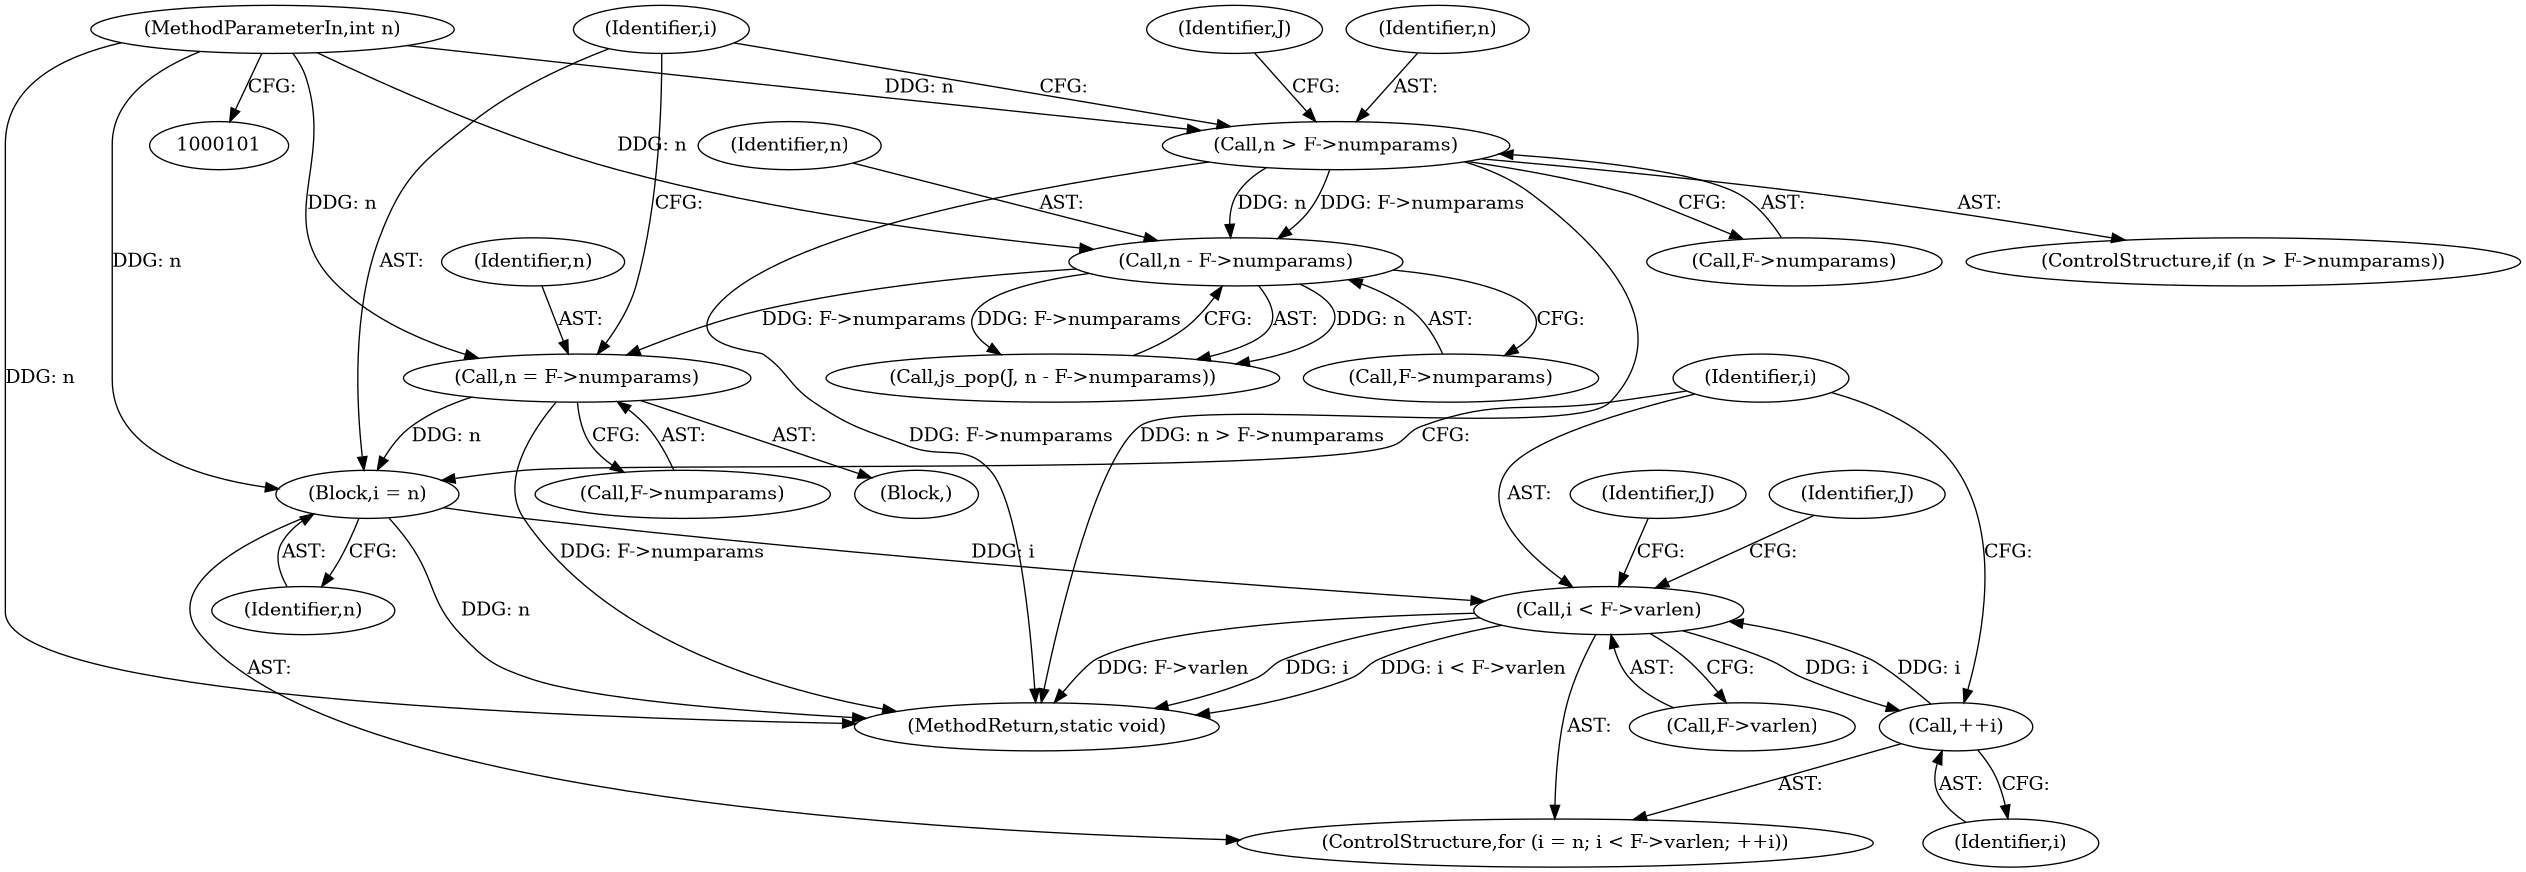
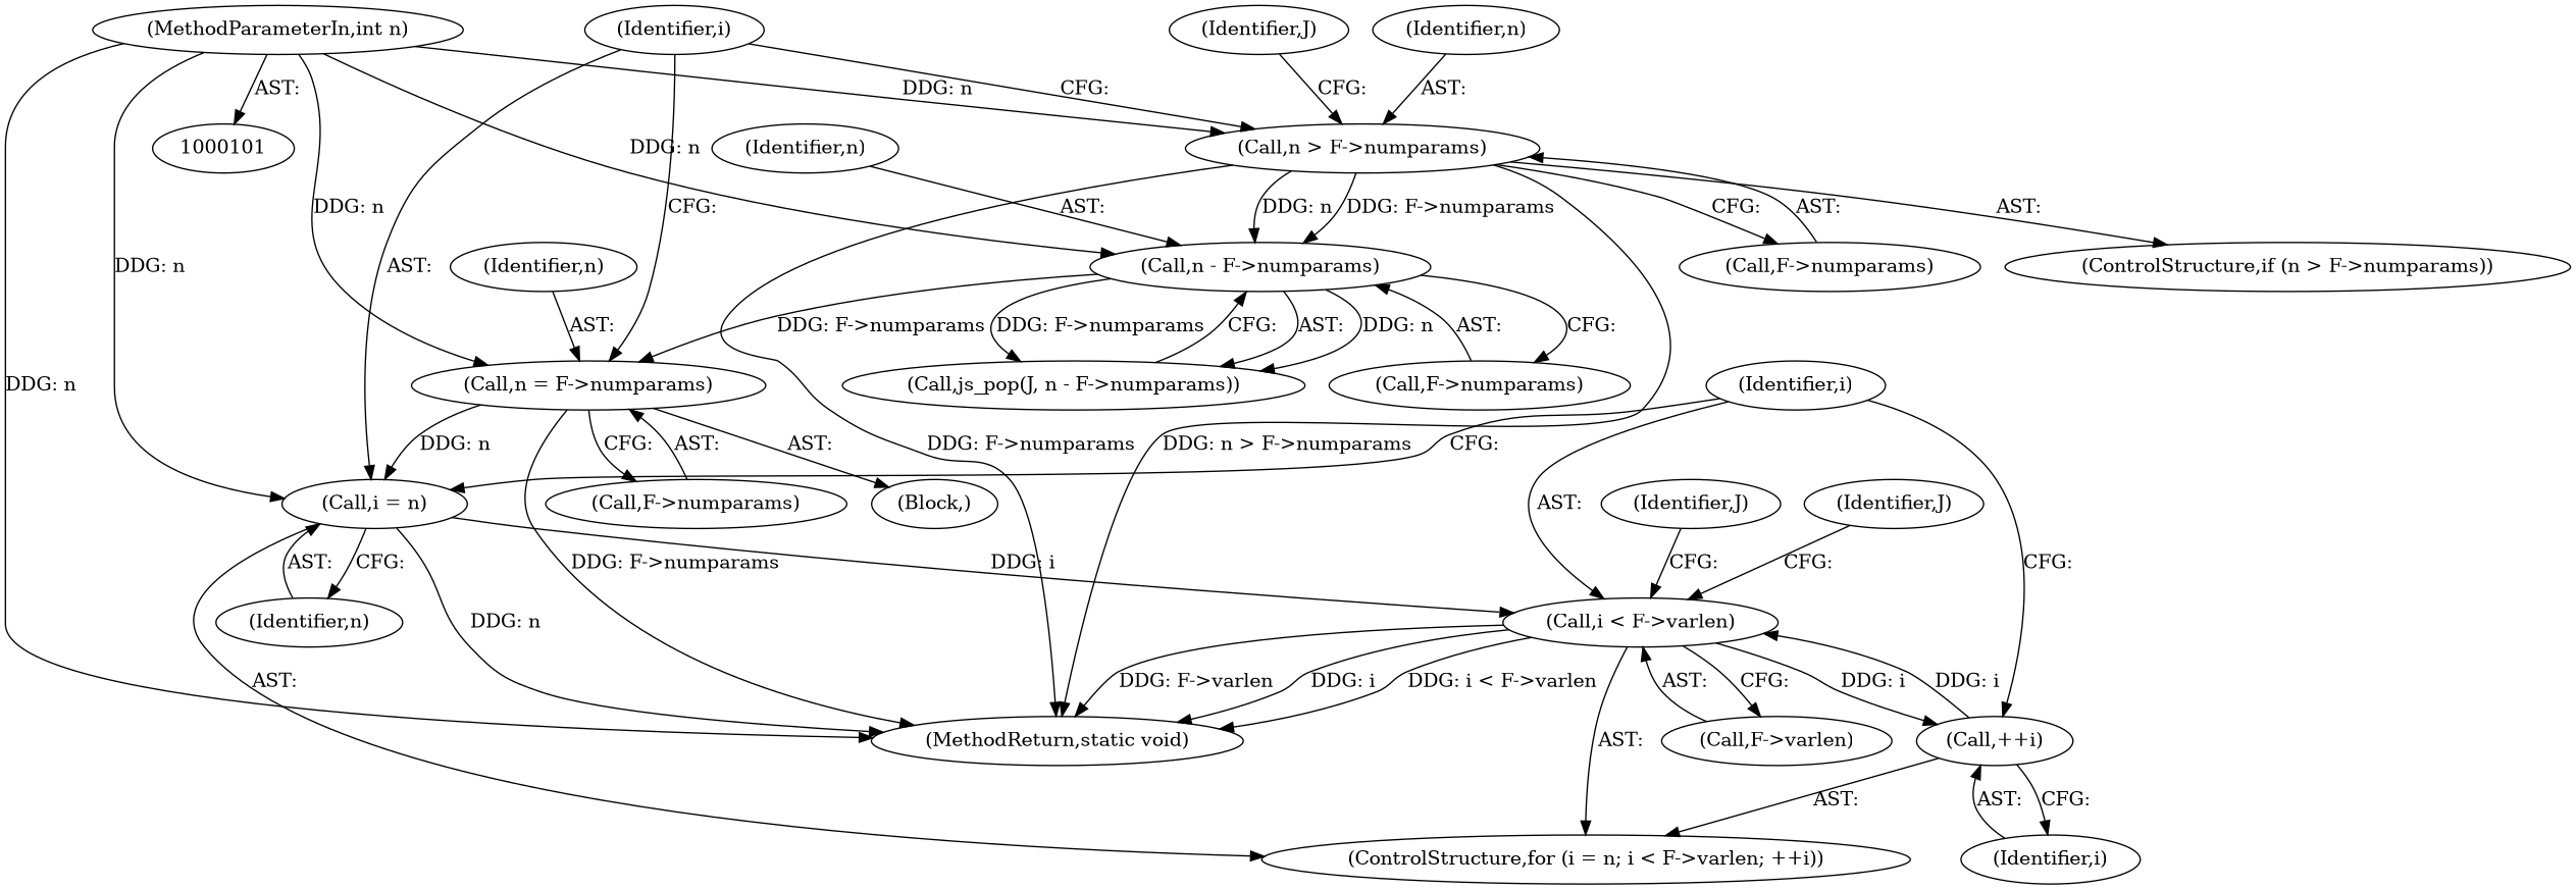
  digraph {
    n1 [label="(Call,i < F->varlen)"]
    n2 [label="(Call,++i)"]
    n3 [label="(MethodReturn,static void)"]
    n4 [label="(ControlStructure,for (i = n; i < F->varlen; ++i))"]
    n5 [label="(Call,F->varlen)"]
    n6 [label="(Identifier,i)"]
-   n7 [label="(Block,i = n)"]
+   n7 [label="(Call,i = n)"]
    n8 [label="(Identifier,n)"]
    n9 [label="(Call,n > F->numparams)"]
    n10 [label="(Call,n - F->numparams)"]
    n11 [label="(Call,F->numparams)"]
    n12 [label="(ControlStructure,if (n > F->numparams))"]
    n13 [label="(Call,n = F->numparams)"]
    n14 [label="(Call,js_pop(J, n - F->numparams))"]
    n15 [label="(Call,F->numparams)"]
    n16 [label="(MethodParameterIn,int n)"]
    1000101
    n18 [label="(Call,F->numparams)"]
    n19 [label="(Block,)"]
    n20 [label="(Identifier,n)"]
    n21 [label="(Identifier,n)"]
    n22 [label="(Identifier,i)"]
    n23 [label="(Identifier,J)"]
    n24 [label="(Identifier,i)"]
    n25 [label="(Identifier,n)"]
    n26 [label="(Identifier,J)"]
    n27 [label="(Identifier,J)"]
    n1 -> n2 [label="DDG: i"]
    n1 -> n3 [label="DDG: i"]
    n1 -> n3 [label="DDG: i < F->varlen"]
    n1 -> n3 [label="DDG: F->varlen"]
    n1 -> n4 [label="AST: "]
    n1 -> n5 [label="CFG: "]
    n2 -> n1 [label="DDG: i"]
    n2 -> n4 [label="AST: "]
    n2 -> n6 [label="CFG: "]
    n5 -> n1 [label="AST: "]
    n6 -> n2 [label="AST: "]
    n7 -> n1 [label="DDG: i"]
    n7 -> n3 [label="DDG: n"]
    n7 -> n4 [label="AST: "]
    n7 -> n8 [label="CFG: "]
    n8 -> n7 [label="AST: "]
    n9 -> n3 [label="DDG: F->numparams"]
    n9 -> n3 [label="DDG: n > F->numparams"]
    n9 -> n10 [label="DDG: n"]
    n9 -> n10 [label="DDG: F->numparams"]
    n9 -> n11 [label="CFG: "]
    n9 -> n12 [label="AST: "]
    n10 -> n13 [label="DDG: F->numparams"]
    n10 -> n14 [label="AST: "]
    n10 -> n14 [label="DDG: n"]
    n10 -> n14 [label="DDG: F->numparams"]
    n10 -> n15 [label="CFG: "]
    n11 -> n9 [label="AST: "]
    n13 -> n3 [label="DDG: F->numparams"]
    n13 -> n7 [label="DDG: n"]
    n13 -> n18 [label="CFG: "]
    n13 -> n19 [label="AST: "]
    n14 -> n10 [label="CFG: "]
    n15 -> n10 [label="AST: "]
    n16 -> n3 [label="DDG: n"]
    n16 -> n7 [label="DDG: n"]
    n16 -> n9 [label="DDG: n"]
    n16 -> n10 [label="DDG: n"]
    n16 -> n13 [label="DDG: n"]
-   n16 -> 1000101 [label="CFG: "]
+   n16 -> 1000101 [label="AST: "]
    n18 -> n13 [label="AST: "]
    n20 -> n13 [label="AST: "]
    n21 -> n10 [label="AST: "]
    n22 -> n1 [label="AST: "]
    n22 -> n2 [label="CFG: "]
    n22 -> n7 [label="CFG: "]
    n23 -> n1 [label="CFG: "]
    n24 -> n7 [label="AST: "]
    n24 -> n9 [label="CFG: "]
    n24 -> n13 [label="CFG: "]
    n25 -> n9 [label="AST: "]
    n26 -> n1 [label="CFG: "]
    n27 -> n9 [label="CFG: "]
  }
